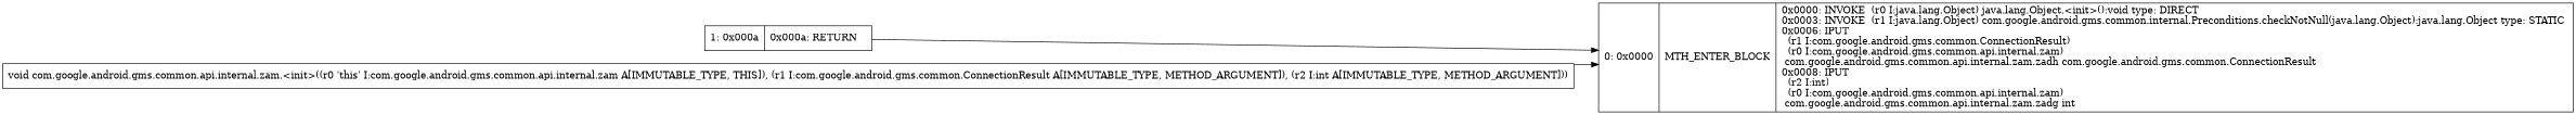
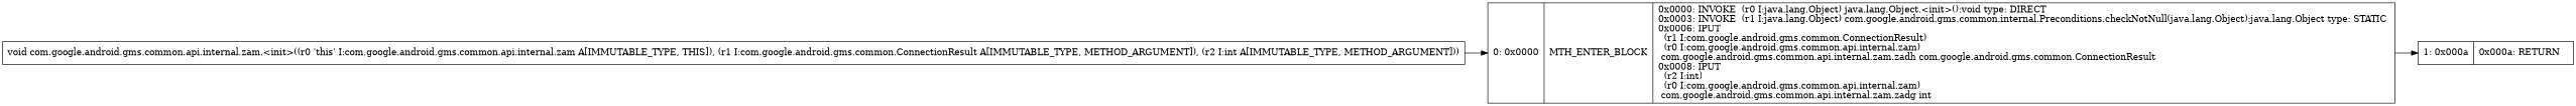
  digraph {
    rankdir=LR
    node [shape=record]
    n1 [label="{0\:\ 0x0000|MTH_ENTER_BLOCK\l|0x0000: INVOKE  (r0 I:java.lang.Object) java.lang.Object.\<init\>():void type: DIRECT \l0x0003: INVOKE  (r1 I:java.lang.Object) com.google.android.gms.common.internal.Preconditions.checkNotNull(java.lang.Object):java.lang.Object type: STATIC \l0x0006: IPUT  \l  (r1 I:com.google.android.gms.common.ConnectionResult)\l  (r0 I:com.google.android.gms.common.api.internal.zam)\l com.google.android.gms.common.api.internal.zam.zadh com.google.android.gms.common.ConnectionResult \l0x0008: IPUT  \l  (r2 I:int)\l  (r0 I:com.google.android.gms.common.api.internal.zam)\l com.google.android.gms.common.api.internal.zam.zadg int \l}"]
    n2 [label="{1\:\ 0x000a|0x000a: RETURN   \l}"]
    n3 [label="{void com.google.android.gms.common.api.internal.zam.\<init\>((r0 'this' I:com.google.android.gms.common.api.internal.zam A[IMMUTABLE_TYPE, THIS]), (r1 I:com.google.android.gms.common.ConnectionResult A[IMMUTABLE_TYPE, METHOD_ARGUMENT]), (r2 I:int A[IMMUTABLE_TYPE, METHOD_ARGUMENT])) }"]
-   n2 -> n1
+   n1 -> n2
    n3 -> n1
  }
